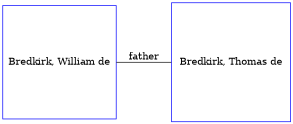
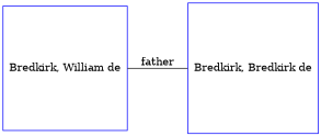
  digraph {
    rankdir=LR
    node [color=blue regular=1 shape=box]
-   n1 [label="Bredkirk, Thomas de"]
+   n1 [label="Bredkirk, Bredkirk de"]
    n2 [label="Bredkirk, William de"]
    n2 -> n1 [arrowsize=0.0 dir=none label=father]
  }
